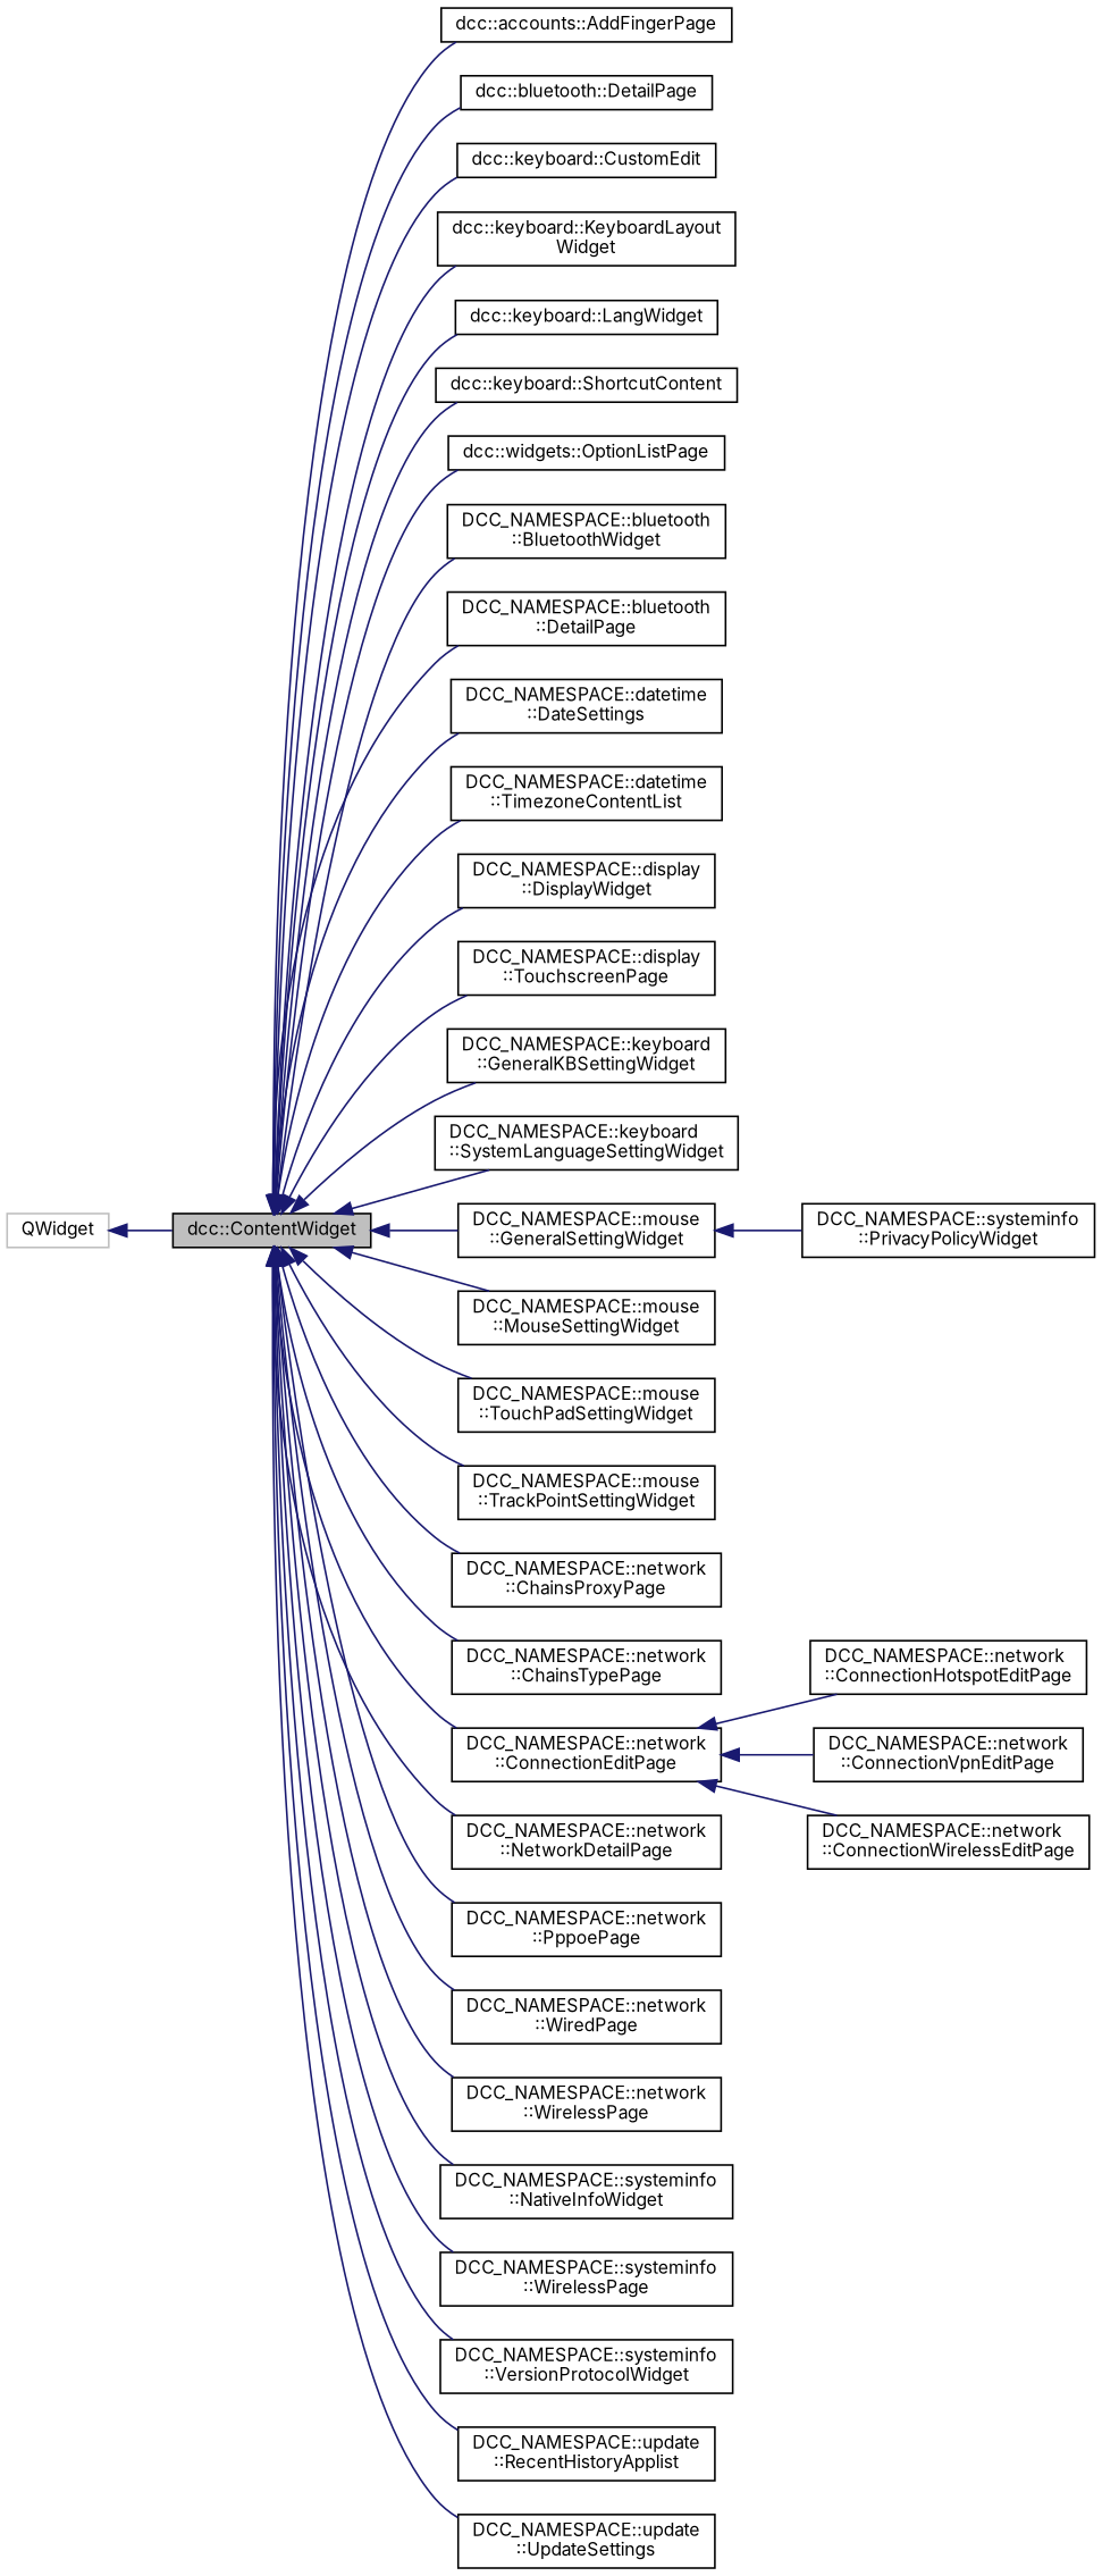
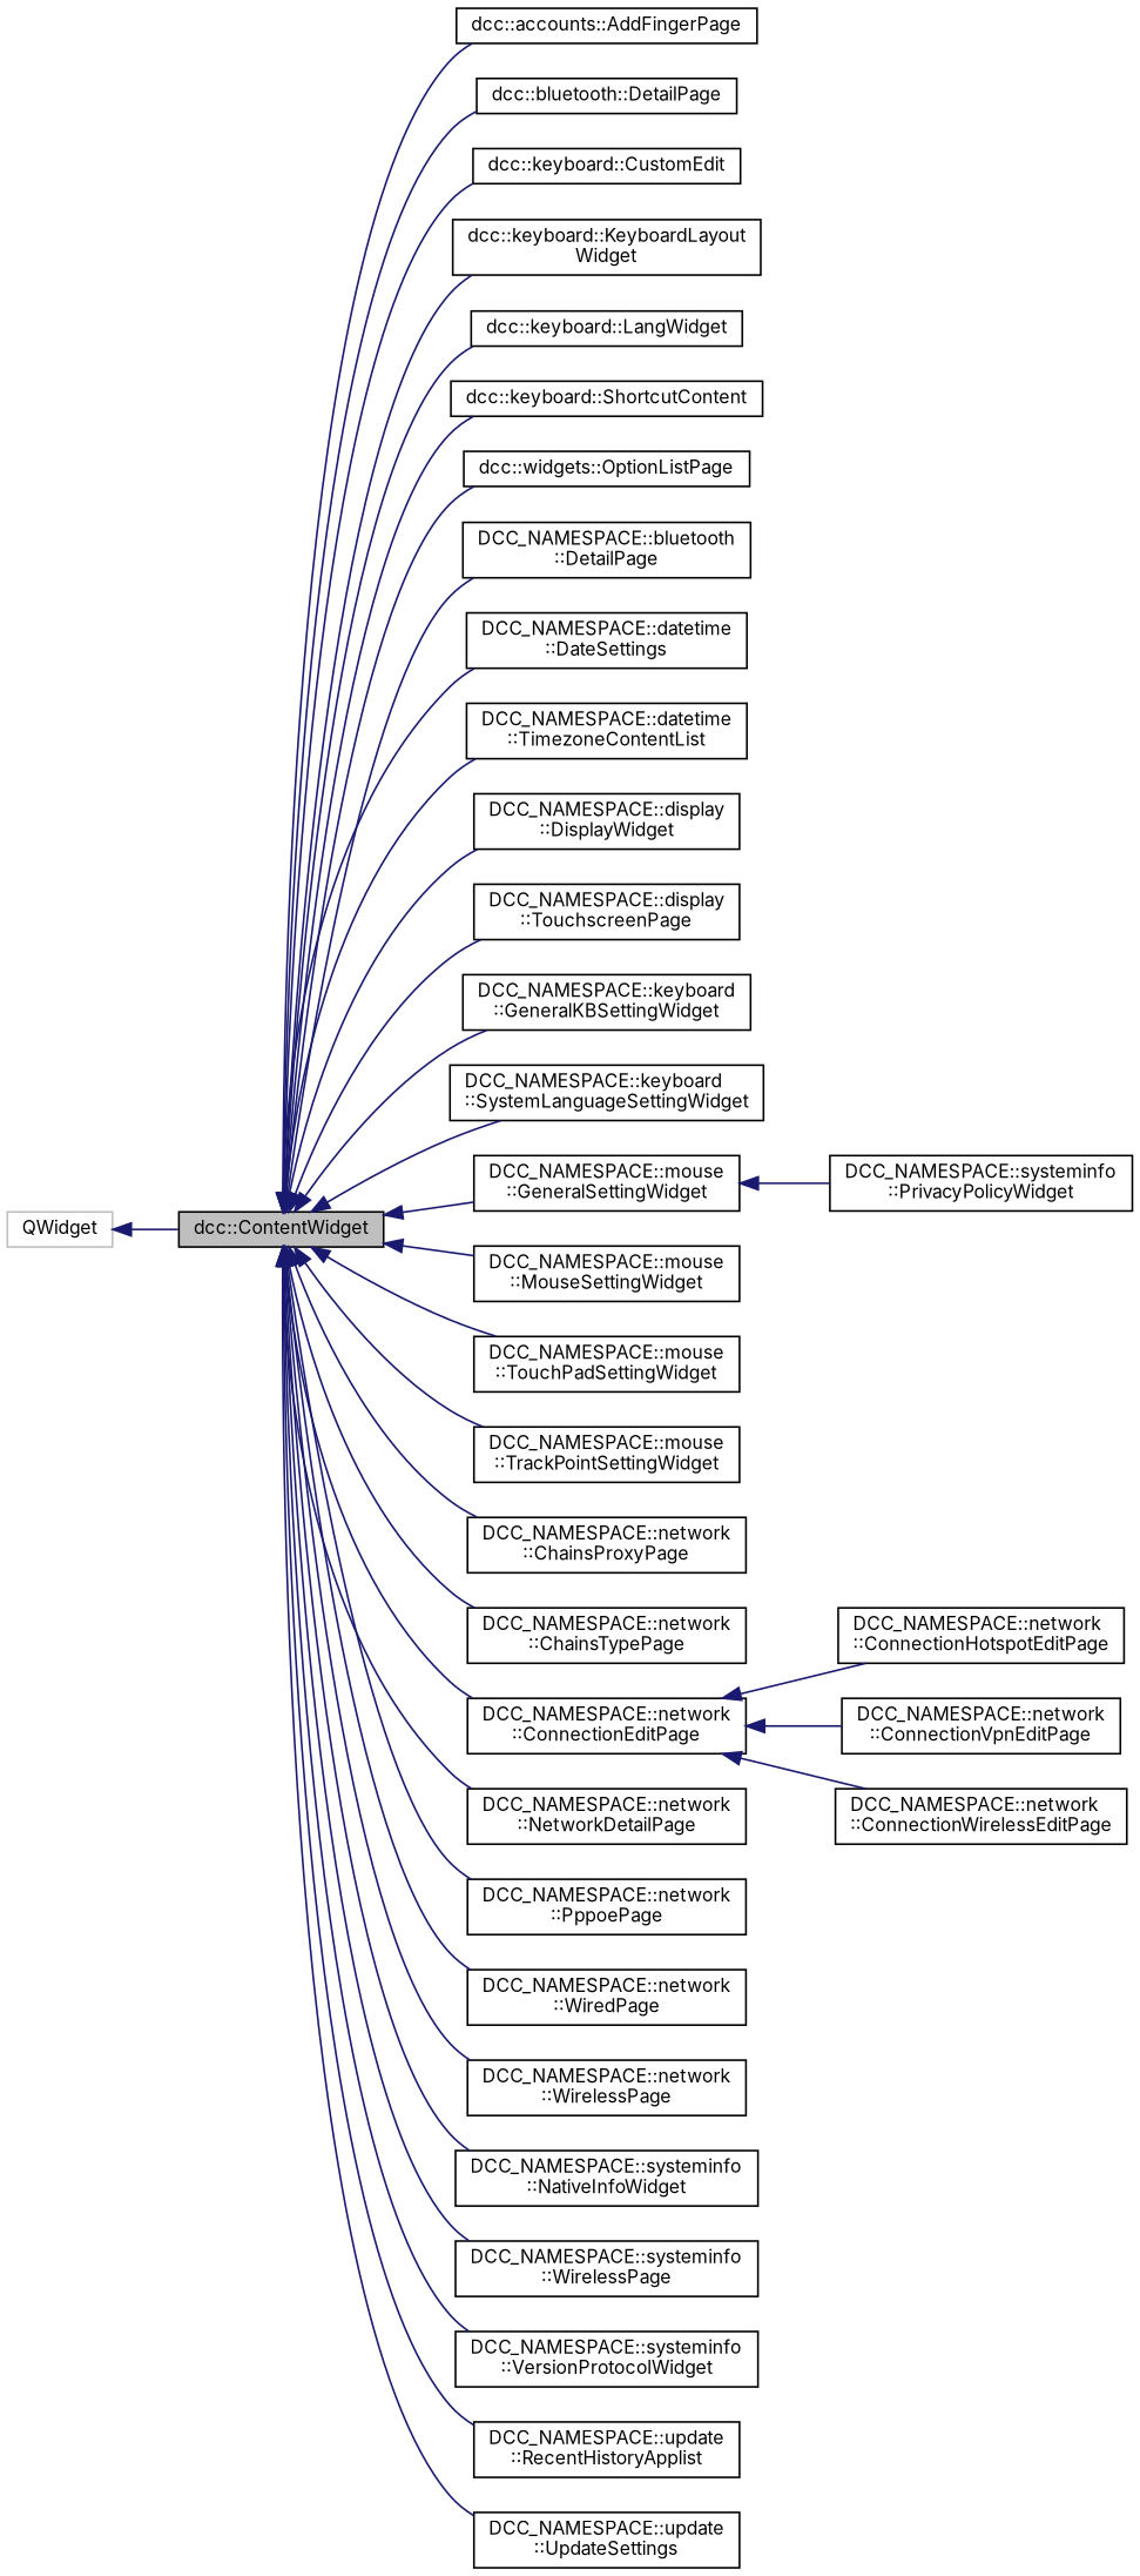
  digraph {
    fontname=Inter
    rankdir=LR
    node [color=black fillcolor=white fontname=Inter fontsize=10 shape=record style=filled]
    edge [color=midnightblue dir=back fontname=Inter fontsize=10 labelfontname=Helvetica labelfontsize=10 style=solid]
    n1 [fillcolor=grey75 fontcolor=black height=0.2 label="dcc::ContentWidget" width=0.4]
    n2 [height=0.2 label="dcc::accounts::AddFingerPage" width=0.4]
    n3 [height=0.2 label="dcc::bluetooth::DetailPage" width=0.4]
    n4 [height=0.2 label="dcc::keyboard::CustomEdit" width=0.4]
    n5 [height=0.2 label="dcc::keyboard::KeyboardLayout\lWidget" width=0.4]
    n6 [height=0.2 label="dcc::keyboard::LangWidget" width=0.4]
    n7 [height=0.2 label="dcc::keyboard::ShortcutContent" width=0.4]
    n8 [height=0.2 label="dcc::widgets::OptionListPage" width=0.4]
-   n9 [height=0.2 label="DCC_NAMESPACE::bluetooth\l::BluetoothWidget" width=0.4]
    n10 [height=0.2 label="DCC_NAMESPACE::bluetooth\l::DetailPage" width=0.4]
    n11 [height=0.2 label="DCC_NAMESPACE::datetime\l::DateSettings" width=0.4]
    n12 [height=0.2 label="DCC_NAMESPACE::datetime\l::TimezoneContentList" width=0.4]
    n13 [height=0.2 label="DCC_NAMESPACE::display\l::DisplayWidget" width=0.4]
    n14 [height=0.2 label="DCC_NAMESPACE::display\l::TouchscreenPage" width=0.4]
    n15 [height=0.2 label="DCC_NAMESPACE::keyboard\l::GeneralKBSettingWidget" width=0.4]
    n16 [height=0.2 label="DCC_NAMESPACE::keyboard\l::SystemLanguageSettingWidget" width=0.4]
    n17 [height=0.2 label="DCC_NAMESPACE::mouse\l::GeneralSettingWidget" width=0.4]
    n18 [height=0.2 label="DCC_NAMESPACE::mouse\l::MouseSettingWidget" width=0.4]
    n19 [height=0.2 label="DCC_NAMESPACE::mouse\l::TouchPadSettingWidget" width=0.4]
    n20 [height=0.2 label="DCC_NAMESPACE::mouse\l::TrackPointSettingWidget" width=0.4]
    n21 [height=0.2 label="DCC_NAMESPACE::network\l::ChainsProxyPage" width=0.4]
    n22 [height=0.2 label="DCC_NAMESPACE::network\l::ChainsTypePage" width=0.4]
    n23 [height=0.2 label="DCC_NAMESPACE::network\l::ConnectionEditPage" width=0.4]
    n24 [height=0.2 label="DCC_NAMESPACE::network\l::NetworkDetailPage" width=0.4]
    n25 [height=0.2 label="DCC_NAMESPACE::network\l::PppoePage" width=0.4]
    n26 [height=0.2 label="DCC_NAMESPACE::network\l::WiredPage" width=0.4]
    n27 [height=0.2 label="DCC_NAMESPACE::network\l::WirelessPage" width=0.4]
    n28 [height=0.2 label="DCC_NAMESPACE::systeminfo\l::NativeInfoWidget" width=0.4]
    n29 [height=0.2 label="DCC_NAMESPACE::systeminfo\l::WirelessPage" width=0.4]
    n30 [height=0.2 label="DCC_NAMESPACE::systeminfo\l::VersionProtocolWidget" width=0.4]
    n31 [height=0.2 label="DCC_NAMESPACE::update\l::RecentHistoryApplist" width=0.4]
    n32 [height=0.2 label="DCC_NAMESPACE::update\l::UpdateSettings" width=0.4]
    n33 [height=0.2 label="DCC_NAMESPACE::systeminfo\l::PrivacyPolicyWidget" width=0.4]
    n34 [height=0.2 label="DCC_NAMESPACE::network\l::ConnectionHotspotEditPage" width=0.4]
    n35 [height=0.2 label="DCC_NAMESPACE::network\l::ConnectionVpnEditPage" width=0.4]
    n36 [height=0.2 label="DCC_NAMESPACE::network\l::ConnectionWirelessEditPage" width=0.4]
    n37 [color=grey75 height=0.2 label=QWidget width=0.4]
    n1 -> n2
    n1 -> n3
    n1 -> n4
    n1 -> n5
    n1 -> n6
    n1 -> n7
    n1 -> n8
-   n1 -> n9
    n1 -> n10
    n1 -> n11
    n1 -> n12
    n1 -> n13
    n1 -> n14
    n1 -> n15
    n1 -> n16
    n1 -> n17
    n1 -> n18
    n1 -> n19
    n1 -> n20
    n1 -> n21
    n1 -> n22
    n1 -> n23
    n1 -> n24
    n1 -> n25
    n1 -> n26
    n1 -> n27
    n1 -> n28
    n1 -> n29
    n1 -> n30
    n1 -> n31
    n1 -> n32
    n17 -> n33
    n23 -> n34
    n23 -> n35
    n23 -> n36
    n37 -> n1
  }
